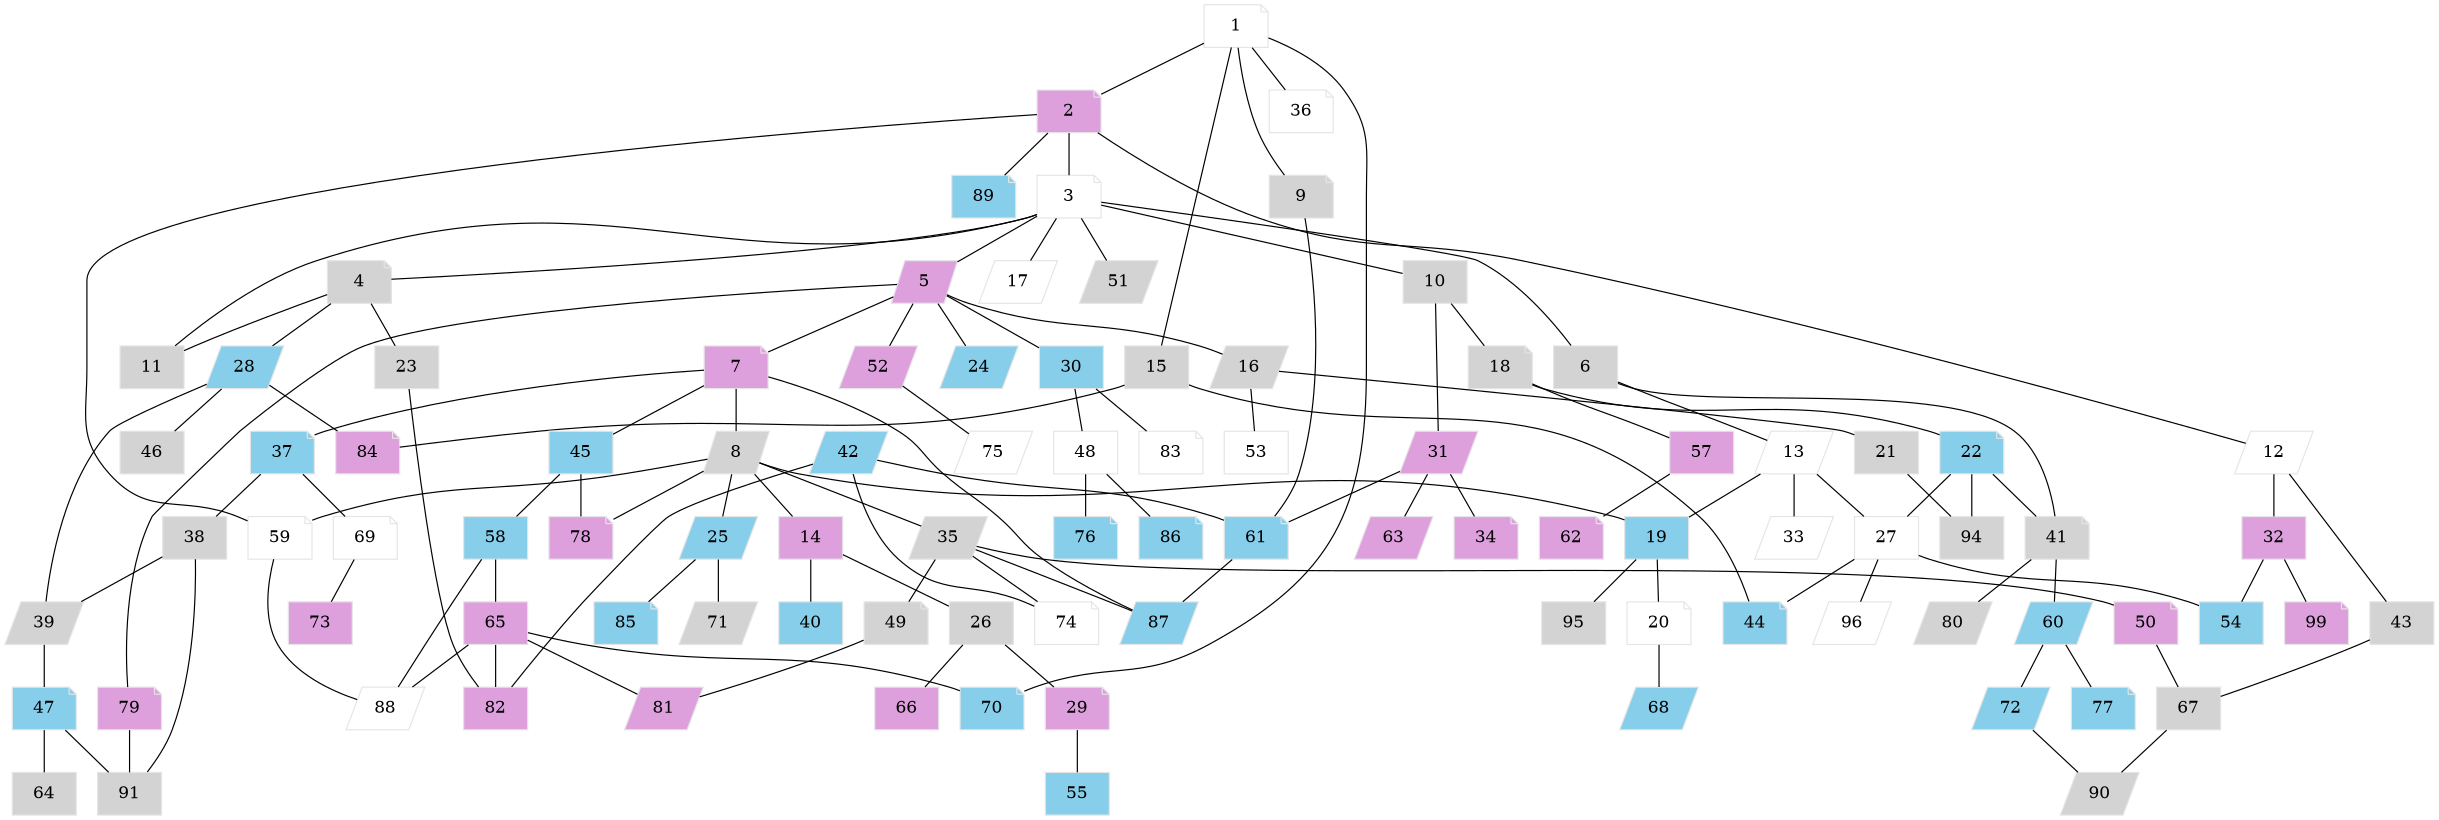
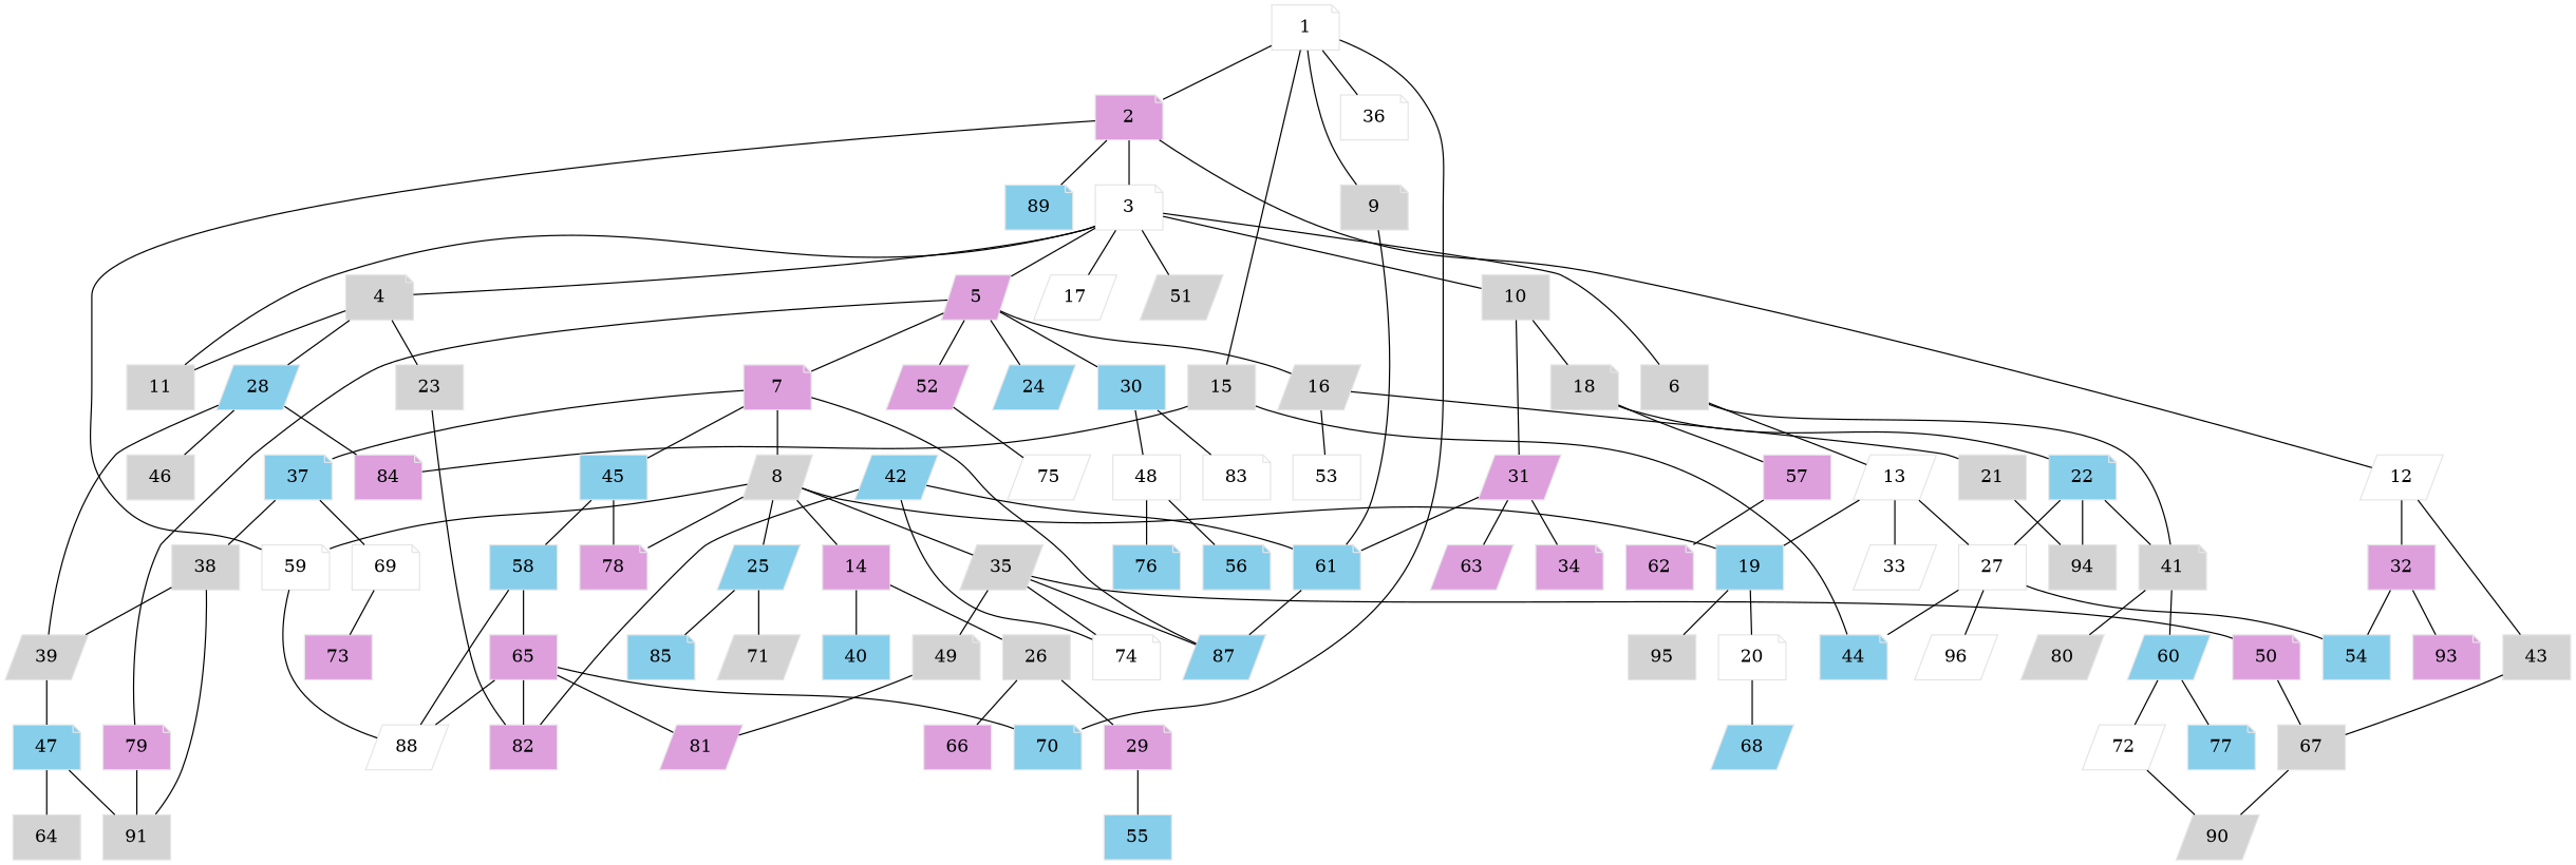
  graph {
    node [color=gray90 fillcolor=lightgrey shape=note style=filled]
    1 [fillcolor=white]
    2 [fillcolor=plum]
    9
    15 [shape=box]
    36 [fillcolor=white]
    70 [fillcolor=skyblue]
    3 [fillcolor=white]
    12 [fillcolor=white shape=parallelogram]
    59 [fillcolor=white]
    89 [fillcolor=skyblue]
    61 [fillcolor=skyblue]
    44 [fillcolor=skyblue]
    84 [fillcolor=plum]
    4
    5 [fillcolor=plum shape=parallelogram]
    6 [shape=box]
    10 [shape=box]
    11 [shape=box]
    17 [fillcolor=white shape=parallelogram]
    51 [shape=parallelogram]
    32 [fillcolor=plum shape=box]
    43 [shape=box]
    88 [fillcolor=white shape=parallelogram]
    23 [shape=box]
    28 [fillcolor=skyblue shape=parallelogram]
    7 [fillcolor=plum]
    16 [shape=parallelogram]
    24 [fillcolor=skyblue shape=parallelogram]
    30 [fillcolor=skyblue shape=box]
    52 [fillcolor=plum shape=parallelogram]
    79 [fillcolor=plum]
    13 [fillcolor=white shape=parallelogram]
    41
    18
    31 [fillcolor=plum shape=parallelogram]
    82 [fillcolor=plum shape=box]
    39 [shape=parallelogram]
    46 [shape=box]
    8 [shape=parallelogram]
    37 [fillcolor=skyblue]
    45 [fillcolor=skyblue shape=box]
    87 [fillcolor=skyblue shape=parallelogram]
    21 [shape=box]
    53 [fillcolor=white shape=box]
    48 [fillcolor=white shape=box]
    83 [fillcolor=white]
    42 [fillcolor=skyblue shape=parallelogram]
    74 [fillcolor=white]
    75 [fillcolor=white shape=parallelogram]
    91 [shape=box]
    19 [fillcolor=skyblue shape=box]
    27 [fillcolor=white shape=box]
    33 [fillcolor=white shape=parallelogram]
    60 [fillcolor=skyblue shape=parallelogram]
    80 [shape=parallelogram]
    14 [fillcolor=plum shape=box]
    25 [fillcolor=skyblue shape=parallelogram]
    35 [shape=parallelogram]
    78 [fillcolor=plum]
    38 [shape=box]
    69 [fillcolor=white]
    58 [fillcolor=skyblue shape=box]
    26 [shape=box]
    40 [fillcolor=skyblue shape=box]
    20 [fillcolor=white]
    n66 [label=95 shape=box]
    71 [shape=parallelogram]
    85 [fillcolor=skyblue]
    49
    50 [fillcolor=plum]
    22 [fillcolor=skyblue]
    57 [fillcolor=plum shape=box]
    34 [fillcolor=plum]
    63 [fillcolor=plum shape=parallelogram]
    54 [fillcolor=skyblue shape=box]
-   93 [fillcolor=plum label=99]
+   93 [fillcolor=plum]
    67 [shape=box]
    n78 [fillcolor=white label=96 shape=parallelogram]
    29 [fillcolor=plum]
    66 [fillcolor=plum shape=box]
    94 [shape=box]
    62 [fillcolor=plum]
    68 [fillcolor=skyblue shape=parallelogram]
    55 [fillcolor=skyblue shape=box]
    47 [fillcolor=skyblue]
-   56 [fillcolor=skyblue label=86]
+   56 [fillcolor=skyblue]
    76 [fillcolor=skyblue]
    81 [fillcolor=plum shape=parallelogram]
    73 [fillcolor=plum shape=box]
    64 [shape=box]
-   72 [fillcolor=skyblue shape=parallelogram]
+   72 [fillcolor=white shape=parallelogram]
    77 [fillcolor=skyblue]
    90 [shape=parallelogram]
    65 [fillcolor=plum shape=box]
    1 -- 2
    1 -- 9
    1 -- 15
    1 -- 36
    1 -- 70
    2 -- 3
    2 -- 12
    2 -- 59
    2 -- 89
    9 -- 61
    15 -- 44
    15 -- 84
    3 -- 4
    3 -- 5
    3 -- 6
    3 -- 10
    3 -- 11
    3 -- 17
    3 -- 51
    12 -- 32
    12 -- 43
    59 -- 88
    61 -- 87
    4 -- 11
    4 -- 23
    4 -- 28
    5 -- 7
    5 -- 16
    5 -- 24
    5 -- 30
    5 -- 52
    5 -- 79
    6 -- 13
    6 -- 41
    10 -- 18
    10 -- 31
    32 -- 54
    32 -- 93
    43 -- 67
    23 -- 82
    28 -- 84
    28 -- 39
    28 -- 46
    7 -- 8
    7 -- 37
    7 -- 45
    7 -- 87
    16 -- 21
    16 -- 53
    30 -- 48
    30 -- 83
    52 -- 75
    79 -- 91
    13 -- 19
    13 -- 27
    13 -- 33
    41 -- 60
    41 -- 80
    18 -- 22
    18 -- 57
    31 -- 61
    31 -- 34
    31 -- 63
    39 -- 47
    8 -- 59
    8 -- 19
    8 -- 14
    8 -- 25
    8 -- 35
    8 -- 78
    37 -- 38
    37 -- 69
    45 -- 78
    45 -- 58
    21 -- 94
    48 -- 56
    48 -- 76
    42 -- 61
    42 -- 82
    42 -- 74
    19 -- 20
    19 -- n66
    27 -- 44
    27 -- 54
    27 -- n78
    60 -- 72
    60 -- 77
    14 -- 26
    14 -- 40
    25 -- 71
    25 -- 85
    35 -- 87
    35 -- 74
    35 -- 49
    35 -- 50
    38 -- 39
    38 -- 91
    69 -- 73
    58 -- 88
    58 -- 65
    26 -- 29
    26 -- 66
    20 -- 68
    49 -- 81
    50 -- 67
    22 -- 41
    22 -- 27
    22 -- 94
    57 -- 62
    67 -- 90
    29 -- 55
    47 -- 91
    47 -- 64
    72 -- 90
    65 -- 70
    65 -- 88
    65 -- 82
    65 -- 81
  }
